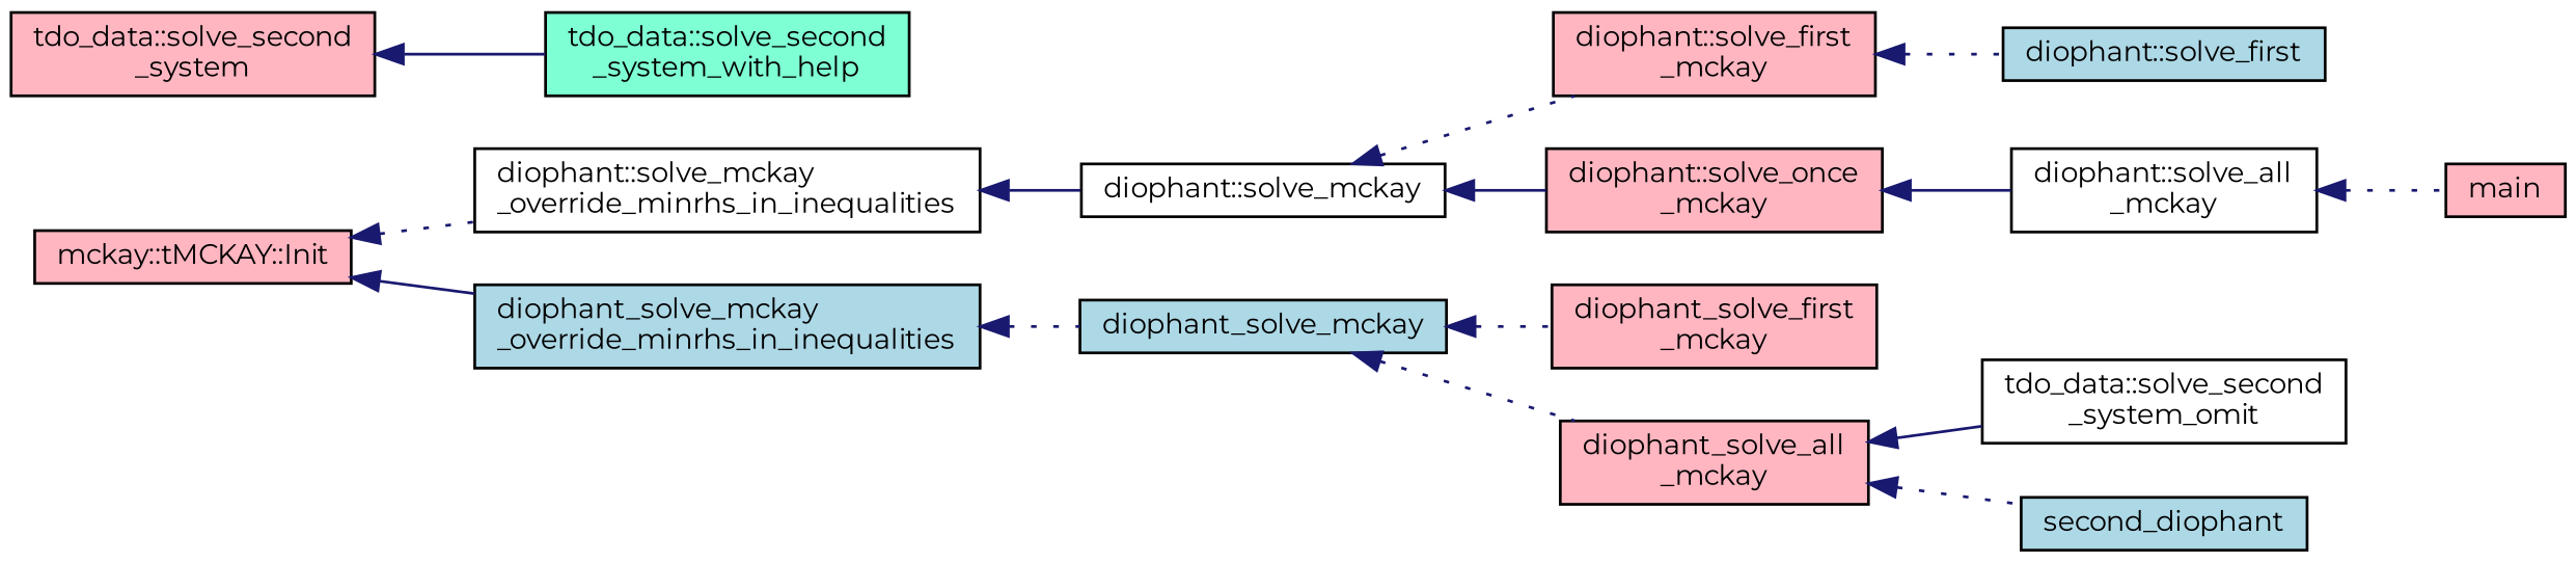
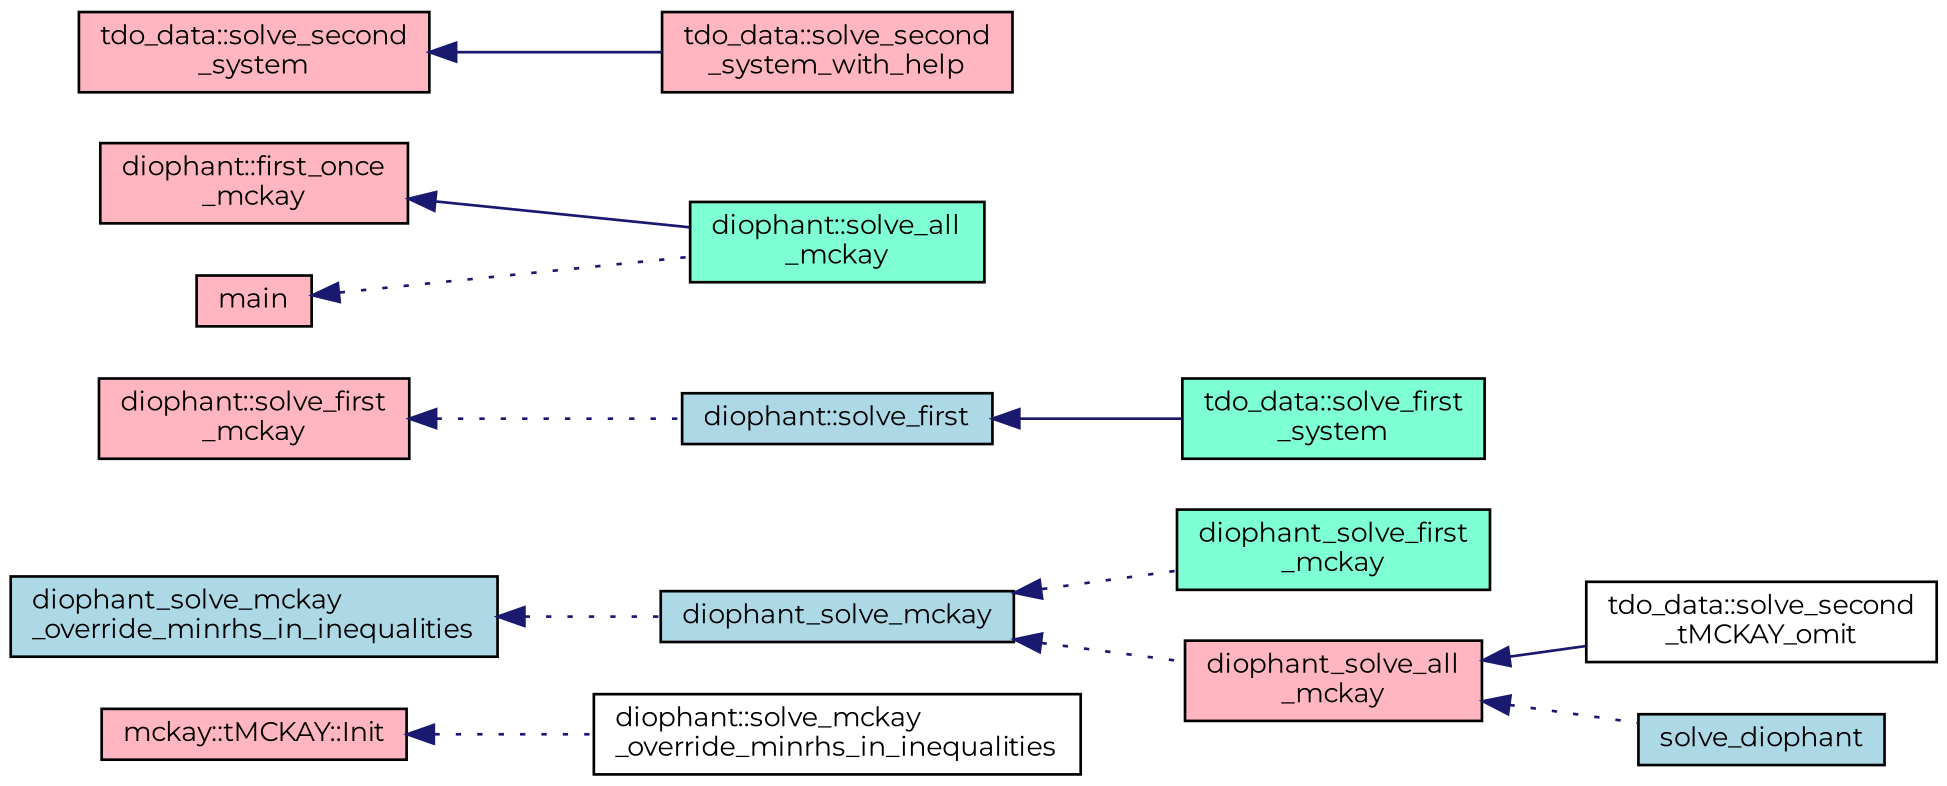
  digraph {
    fontname=Montserrat
    rankdir=LR
    node [color=black fillcolor=lightpink fontname=Montserrat fontsize=10 shape=record style=filled]
    edge [color=midnightblue dir=back fontname=Montserrat fontsize=10 labelfontname=Helvetica labelfontsize=10 style=dotted]
    n1 [fontcolor=black height=0.2 label="mckay::tMCKAY::Init" width=0.4]
    n2 [fillcolor=white height=0.2 label="diophant::solve_mckay\l_override_minrhs_in_inequalities" width=0.4]
    n3 [fillcolor=lightblue height=0.2 label="diophant_solve_mckay\l_override_minrhs_in_inequalities" width=0.4]
-   n4 [fillcolor=white height=0.2 label="diophant::solve_mckay" width=0.4]
    n5 [fillcolor=lightblue height=0.2 label=diophant_solve_mckay width=0.4]
    n6 [height=0.2 label="diophant::solve_first\l_mckay" width=0.4]
-   n7 [height=0.2 label="diophant::solve_once\l_mckay" width=0.4]
+   n7 [height=0.2 label="diophant::first_once\l_mckay" width=0.4]
    n8 [fillcolor=lightblue height=0.2 label="diophant::solve_first" width=0.4]
-   n9 [fillcolor=white height=0.2 label="diophant::solve_all\l_mckay" width=0.4]
+   n9 [fillcolor=aquamarine height=0.2 label="diophant::solve_all\l_mckay" width=0.4]
    n10 [height=0.2 label=main width=0.4]
-   n12 [height=0.2 label="diophant_solve_first\l_mckay" width=0.4]
+   n11 [fillcolor=aquamarine height=0.2 label="tdo_data::solve_first\l_system" width=0.4]
+   n12 [fillcolor=aquamarine height=0.2 label="diophant_solve_first\l_mckay" width=0.4]
    n13 [height=0.2 label="diophant_solve_all\l_mckay" width=0.4]
-   n14 [fillcolor=white height=0.2 label="tdo_data::solve_second\l_system_omit" width=0.4]
-   n15 [fillcolor=lightblue height=0.2 label=second_diophant width=0.4]
+   n14 [fillcolor=white height=0.2 label="tdo_data::solve_second\l_tMCKAY_omit" width=0.4]
+   n15 [fillcolor=lightblue height=0.2 label=solve_diophant width=0.4]
    n16 [height=0.2 label="tdo_data::solve_second\l_system" width=0.4]
-   n17 [fillcolor=aquamarine height=0.2 label="tdo_data::solve_second\l_system_with_help" width=0.4]
+   n17 [height=0.2 label="tdo_data::solve_second\l_system_with_help" width=0.4]
    n1 -> n2
-   n1 -> n3 [style=solid]
-   n2 -> n4 [style=solid]
    n3 -> n5
-   n4 -> n6
-   n4 -> n7 [style=solid]
    n5 -> n12
    n5 -> n13
    n6 -> n8
    n7 -> n9 [style=solid]
-   n9 -> n10
+   n8 -> n11 [style=solid]
+   n10 -> n9
    n13 -> n14 [style=solid]
    n13 -> n15
    n16 -> n17 [style=solid]
  }
